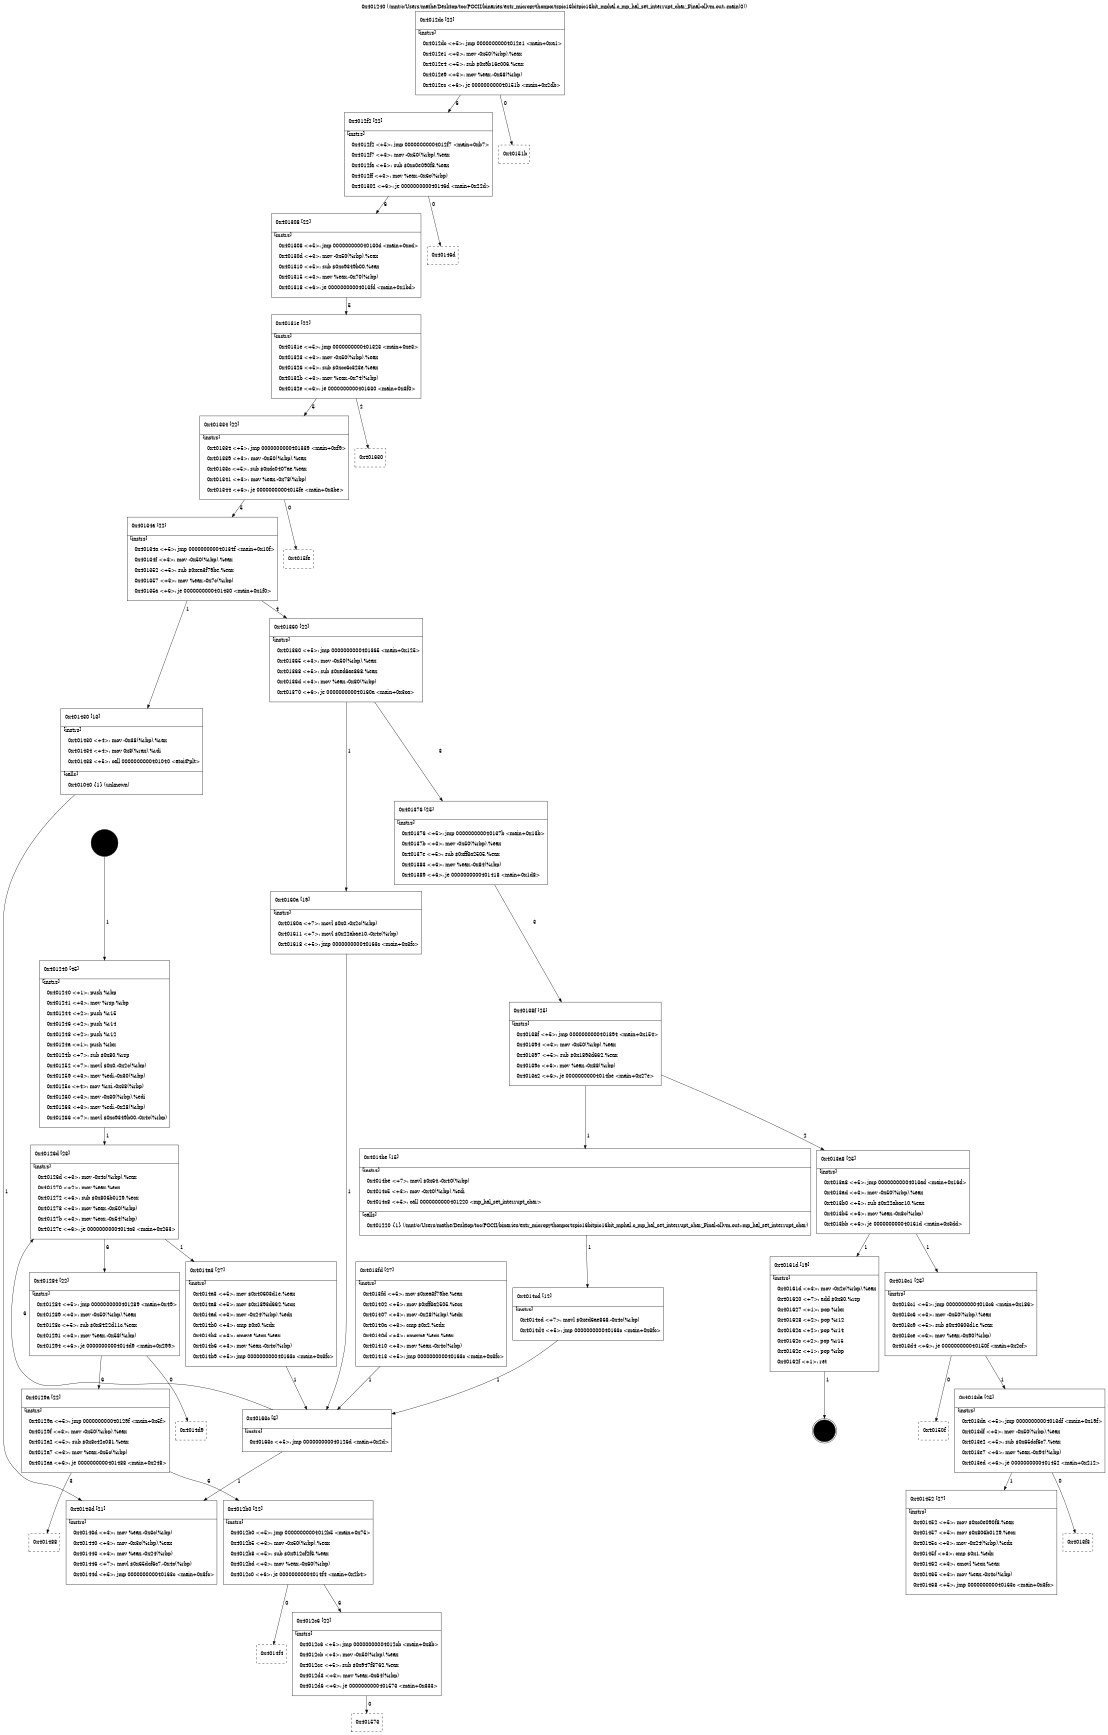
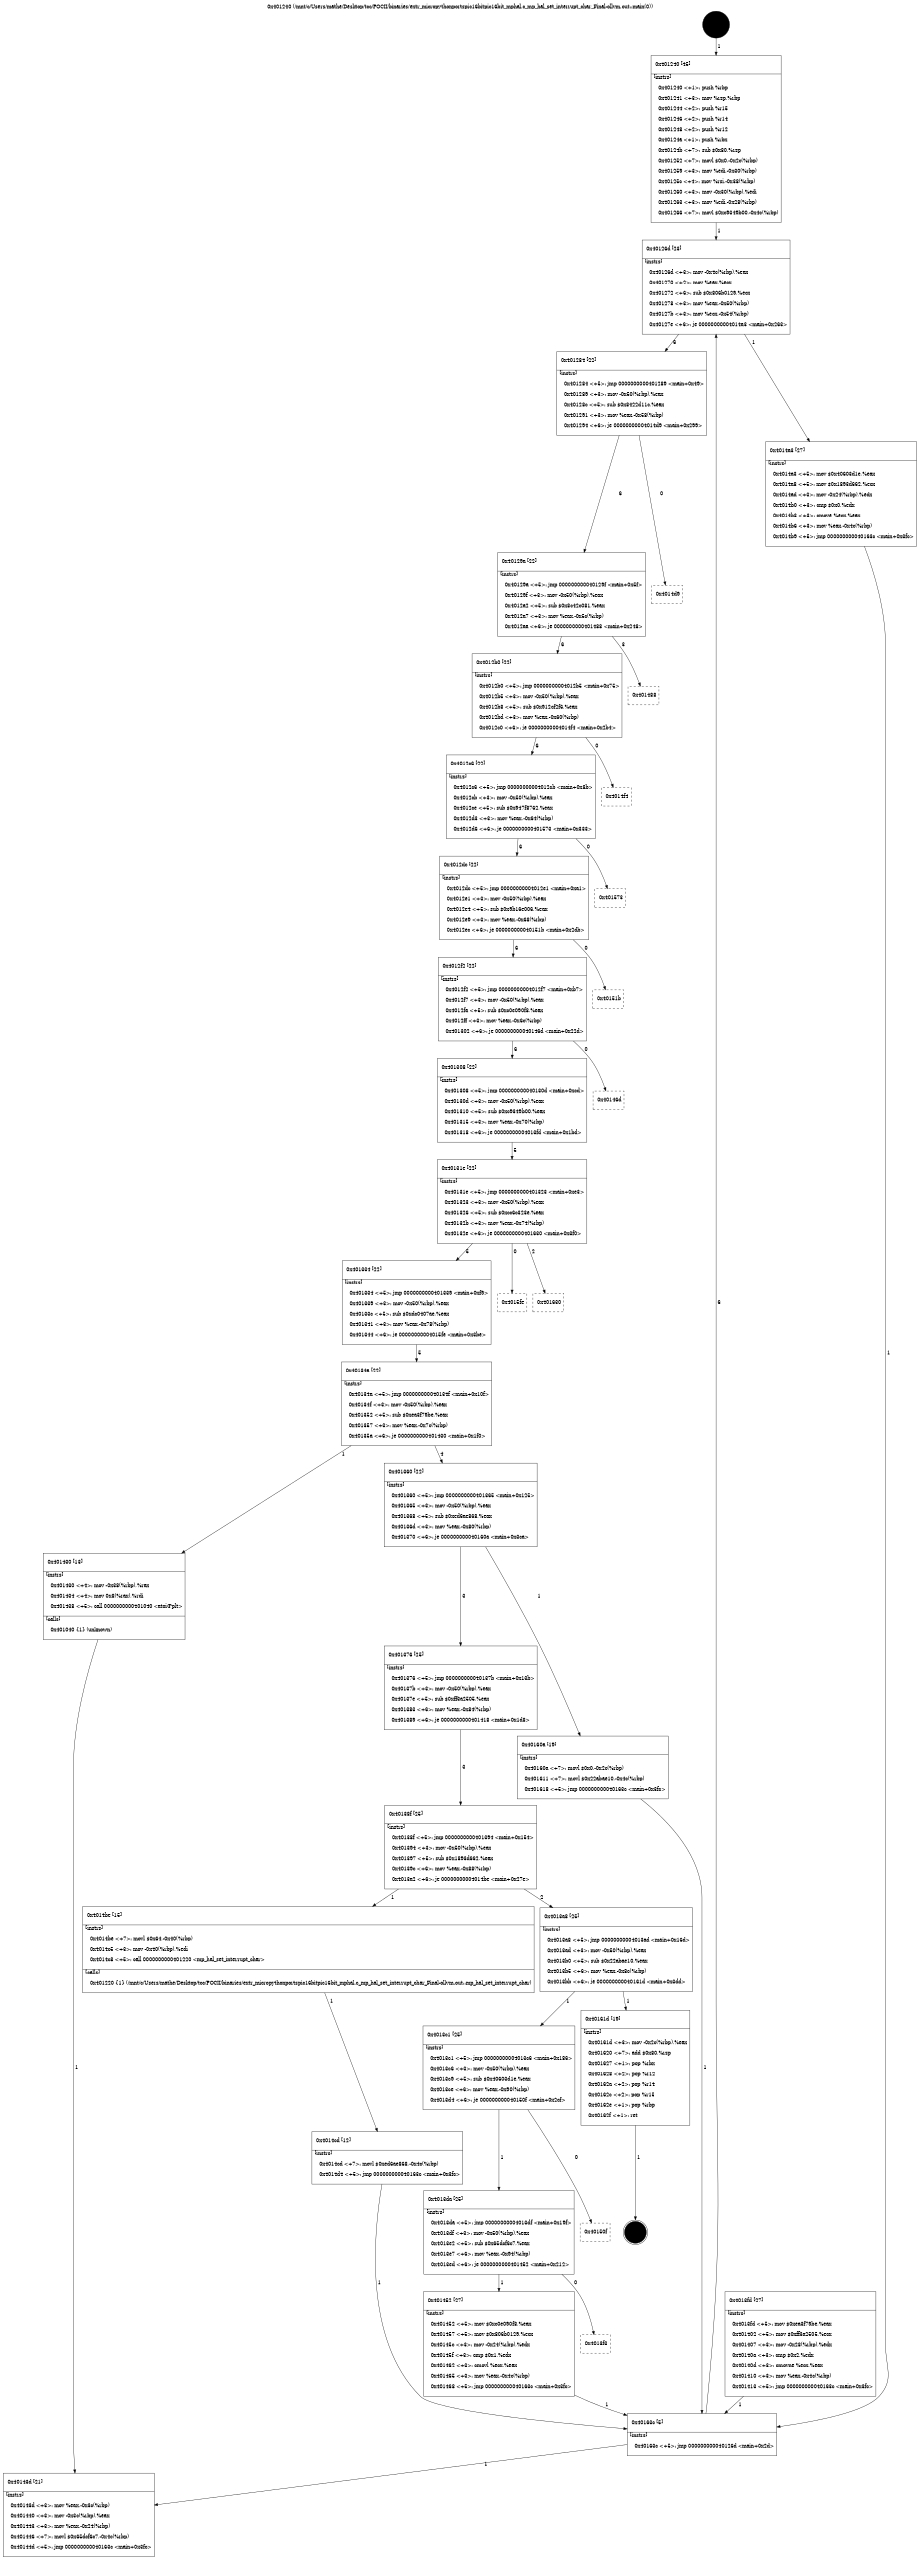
  digraph {
    label="0x401240 (/mnt/c/Users/mathe/Desktop/tcc/POCII/binaries/extr_micropythonportspic16bitpic16bit_mphal.c_mp_hal_set_interrupt_char_Final-ollvm.out::main(0))"
    labelloc=t
    node [shape=record]
    Entry [fillcolor=black height=0.3 shape=circle style=filled width=0.3]
    n2 [label="{\n     0x401240 [45]\l\n     | [instrs]\l\n     &nbsp;&nbsp;0x401240 \<+1\>: push %rbp\l\n     &nbsp;&nbsp;0x401241 \<+3\>: mov %rsp,%rbp\l\n     &nbsp;&nbsp;0x401244 \<+2\>: push %r15\l\n     &nbsp;&nbsp;0x401246 \<+2\>: push %r14\l\n     &nbsp;&nbsp;0x401248 \<+2\>: push %r12\l\n     &nbsp;&nbsp;0x40124a \<+1\>: push %rbx\l\n     &nbsp;&nbsp;0x40124b \<+7\>: sub $0x80,%rsp\l\n     &nbsp;&nbsp;0x401252 \<+7\>: movl $0x0,-0x2c(%rbp)\l\n     &nbsp;&nbsp;0x401259 \<+3\>: mov %edi,-0x30(%rbp)\l\n     &nbsp;&nbsp;0x40125c \<+4\>: mov %rsi,-0x38(%rbp)\l\n     &nbsp;&nbsp;0x401260 \<+3\>: mov -0x30(%rbp),%edi\l\n     &nbsp;&nbsp;0x401263 \<+3\>: mov %edi,-0x28(%rbp)\l\n     &nbsp;&nbsp;0x401266 \<+7\>: movl $0xc9349b00,-0x4c(%rbp)\l\n  }"]
    n3 [label="{\n     0x40126d [23]\l\n     | [instrs]\l\n     &nbsp;&nbsp;0x40126d \<+3\>: mov -0x4c(%rbp),%eax\l\n     &nbsp;&nbsp;0x401270 \<+2\>: mov %eax,%ecx\l\n     &nbsp;&nbsp;0x401272 \<+6\>: sub $0x806b0129,%ecx\l\n     &nbsp;&nbsp;0x401278 \<+3\>: mov %eax,-0x50(%rbp)\l\n     &nbsp;&nbsp;0x40127b \<+3\>: mov %ecx,-0x54(%rbp)\l\n     &nbsp;&nbsp;0x40127e \<+6\>: je 00000000004014a3 \<main+0x263\>\l\n  }"]
    n4 [label="{\n     0x4014a3 [27]\l\n     | [instrs]\l\n     &nbsp;&nbsp;0x4014a3 \<+5\>: mov $0x40603d1e,%eax\l\n     &nbsp;&nbsp;0x4014a8 \<+5\>: mov $0x1893d662,%ecx\l\n     &nbsp;&nbsp;0x4014ad \<+3\>: mov -0x24(%rbp),%edx\l\n     &nbsp;&nbsp;0x4014b0 \<+3\>: cmp $0x0,%edx\l\n     &nbsp;&nbsp;0x4014b3 \<+3\>: cmove %ecx,%eax\l\n     &nbsp;&nbsp;0x4014b6 \<+3\>: mov %eax,-0x4c(%rbp)\l\n     &nbsp;&nbsp;0x4014b9 \<+5\>: jmp 000000000040163c \<main+0x3fc\>\l\n  }"]
    n5 [label="{\n     0x401284 [22]\l\n     | [instrs]\l\n     &nbsp;&nbsp;0x401284 \<+5\>: jmp 0000000000401289 \<main+0x49\>\l\n     &nbsp;&nbsp;0x401289 \<+3\>: mov -0x50(%rbp),%eax\l\n     &nbsp;&nbsp;0x40128c \<+5\>: sub $0x8422d11c,%eax\l\n     &nbsp;&nbsp;0x401291 \<+3\>: mov %eax,-0x58(%rbp)\l\n     &nbsp;&nbsp;0x401294 \<+6\>: je 00000000004014d9 \<main+0x299\>\l\n  }"]
    n6 [label="{\n     0x40163c [5]\l\n     | [instrs]\l\n     &nbsp;&nbsp;0x40163c \<+5\>: jmp 000000000040126d \<main+0x2d\>\l\n  }"]
    n7 [label="{\n     0x4014d9\l\n  }" style=dashed]
    n8 [label="{\n     0x40129a [22]\l\n     | [instrs]\l\n     &nbsp;&nbsp;0x40129a \<+5\>: jmp 000000000040129f \<main+0x5f\>\l\n     &nbsp;&nbsp;0x40129f \<+3\>: mov -0x50(%rbp),%eax\l\n     &nbsp;&nbsp;0x4012a2 \<+5\>: sub $0x8c42c081,%eax\l\n     &nbsp;&nbsp;0x4012a7 \<+3\>: mov %eax,-0x5c(%rbp)\l\n     &nbsp;&nbsp;0x4012aa \<+6\>: je 0000000000401488 \<main+0x248\>\l\n  }"]
    n9 [label="{\n     0x40143d [21]\l\n     | [instrs]\l\n     &nbsp;&nbsp;0x40143d \<+3\>: mov %eax,-0x3c(%rbp)\l\n     &nbsp;&nbsp;0x401440 \<+3\>: mov -0x3c(%rbp),%eax\l\n     &nbsp;&nbsp;0x401443 \<+3\>: mov %eax,-0x24(%rbp)\l\n     &nbsp;&nbsp;0x401446 \<+7\>: movl $0x65dcf6c7,-0x4c(%rbp)\l\n     &nbsp;&nbsp;0x40144d \<+5\>: jmp 000000000040163c \<main+0x3fc\>\l\n  }"]
    n10 [label="{\n     0x401488\l\n  }" style=dashed]
    n11 [label="{\n     0x4012b0 [22]\l\n     | [instrs]\l\n     &nbsp;&nbsp;0x4012b0 \<+5\>: jmp 00000000004012b5 \<main+0x75\>\l\n     &nbsp;&nbsp;0x4012b5 \<+3\>: mov -0x50(%rbp),%eax\l\n     &nbsp;&nbsp;0x4012b8 \<+5\>: sub $0x912cf2f6,%eax\l\n     &nbsp;&nbsp;0x4012bd \<+3\>: mov %eax,-0x60(%rbp)\l\n     &nbsp;&nbsp;0x4012c0 \<+6\>: je 00000000004014f4 \<main+0x2b4\>\l\n  }"]
    Exit [fillcolor=black height=0.3 peripheries=2 shape=circle style=filled width=0.3]
    n13 [label="{\n     0x4014f4\l\n  }" style=dashed]
    n14 [label="{\n     0x4012c6 [22]\l\n     | [instrs]\l\n     &nbsp;&nbsp;0x4012c6 \<+5\>: jmp 00000000004012cb \<main+0x8b\>\l\n     &nbsp;&nbsp;0x4012cb \<+3\>: mov -0x50(%rbp),%eax\l\n     &nbsp;&nbsp;0x4012ce \<+5\>: sub $0x947f8762,%eax\l\n     &nbsp;&nbsp;0x4012d3 \<+3\>: mov %eax,-0x64(%rbp)\l\n     &nbsp;&nbsp;0x4012d6 \<+6\>: je 0000000000401573 \<main+0x333\>\l\n  }"]
    n15 [label="{\n     0x4014cd [12]\l\n     | [instrs]\l\n     &nbsp;&nbsp;0x4014cd \<+7\>: movl $0xed6ae868,-0x4c(%rbp)\l\n     &nbsp;&nbsp;0x4014d4 \<+5\>: jmp 000000000040163c \<main+0x3fc\>\l\n  }"]
    n16 [label="{\n     0x401573\l\n  }" style=dashed]
    n17 [label="{\n     0x4012dc [22]\l\n     | [instrs]\l\n     &nbsp;&nbsp;0x4012dc \<+5\>: jmp 00000000004012e1 \<main+0xa1\>\l\n     &nbsp;&nbsp;0x4012e1 \<+3\>: mov -0x50(%rbp),%eax\l\n     &nbsp;&nbsp;0x4012e4 \<+5\>: sub $0x9b16e006,%eax\l\n     &nbsp;&nbsp;0x4012e9 \<+3\>: mov %eax,-0x68(%rbp)\l\n     &nbsp;&nbsp;0x4012ec \<+6\>: je 000000000040151b \<main+0x2db\>\l\n  }"]
    n18 [label="{\n     0x4013f3\l\n  }" style=dashed]
    n19 [label="{\n     0x40151b\l\n  }" style=dashed]
    n20 [label="{\n     0x4012f2 [22]\l\n     | [instrs]\l\n     &nbsp;&nbsp;0x4012f2 \<+5\>: jmp 00000000004012f7 \<main+0xb7\>\l\n     &nbsp;&nbsp;0x4012f7 \<+3\>: mov -0x50(%rbp),%eax\l\n     &nbsp;&nbsp;0x4012fa \<+5\>: sub $0xc0e090f8,%eax\l\n     &nbsp;&nbsp;0x4012ff \<+3\>: mov %eax,-0x6c(%rbp)\l\n     &nbsp;&nbsp;0x401302 \<+6\>: je 000000000040146d \<main+0x22d\>\l\n  }"]
    n21 [label="{\n     0x401452 [27]\l\n     | [instrs]\l\n     &nbsp;&nbsp;0x401452 \<+5\>: mov $0xc0e090f8,%eax\l\n     &nbsp;&nbsp;0x401457 \<+5\>: mov $0x806b0129,%ecx\l\n     &nbsp;&nbsp;0x40145c \<+3\>: mov -0x24(%rbp),%edx\l\n     &nbsp;&nbsp;0x40145f \<+3\>: cmp $0x1,%edx\l\n     &nbsp;&nbsp;0x401462 \<+3\>: cmovl %ecx,%eax\l\n     &nbsp;&nbsp;0x401465 \<+3\>: mov %eax,-0x4c(%rbp)\l\n     &nbsp;&nbsp;0x401468 \<+5\>: jmp 000000000040163c \<main+0x3fc\>\l\n  }"]
    n22 [label="{\n     0x40146d\l\n  }" style=dashed]
    n23 [label="{\n     0x401308 [22]\l\n     | [instrs]\l\n     &nbsp;&nbsp;0x401308 \<+5\>: jmp 000000000040130d \<main+0xcd\>\l\n     &nbsp;&nbsp;0x40130d \<+3\>: mov -0x50(%rbp),%eax\l\n     &nbsp;&nbsp;0x401310 \<+5\>: sub $0xc9349b00,%eax\l\n     &nbsp;&nbsp;0x401315 \<+3\>: mov %eax,-0x70(%rbp)\l\n     &nbsp;&nbsp;0x401318 \<+6\>: je 00000000004013fd \<main+0x1bd\>\l\n  }"]
    n24 [label="{\n     0x4013da [25]\l\n     | [instrs]\l\n     &nbsp;&nbsp;0x4013da \<+5\>: jmp 00000000004013df \<main+0x19f\>\l\n     &nbsp;&nbsp;0x4013df \<+3\>: mov -0x50(%rbp),%eax\l\n     &nbsp;&nbsp;0x4013e2 \<+5\>: sub $0x65dcf6c7,%eax\l\n     &nbsp;&nbsp;0x4013e7 \<+6\>: mov %eax,-0x94(%rbp)\l\n     &nbsp;&nbsp;0x4013ed \<+6\>: je 0000000000401452 \<main+0x212\>\l\n  }"]
    n25 [label="{\n     0x40131e [22]\l\n     | [instrs]\l\n     &nbsp;&nbsp;0x40131e \<+5\>: jmp 0000000000401323 \<main+0xe3\>\l\n     &nbsp;&nbsp;0x401323 \<+3\>: mov -0x50(%rbp),%eax\l\n     &nbsp;&nbsp;0x401326 \<+5\>: sub $0xcc6c323e,%eax\l\n     &nbsp;&nbsp;0x40132b \<+3\>: mov %eax,-0x74(%rbp)\l\n     &nbsp;&nbsp;0x40132e \<+6\>: je 0000000000401630 \<main+0x3f0\>\l\n  }"]
    n26 [label="{\n     0x40150f\l\n  }" style=dashed]
    n27 [label="{\n     0x4013fd [27]\l\n     | [instrs]\l\n     &nbsp;&nbsp;0x4013fd \<+5\>: mov $0xea3f79be,%eax\l\n     &nbsp;&nbsp;0x401402 \<+5\>: mov $0xff3a2505,%ecx\l\n     &nbsp;&nbsp;0x401407 \<+3\>: mov -0x28(%rbp),%edx\l\n     &nbsp;&nbsp;0x40140a \<+3\>: cmp $0x2,%edx\l\n     &nbsp;&nbsp;0x40140d \<+3\>: cmovne %ecx,%eax\l\n     &nbsp;&nbsp;0x401410 \<+3\>: mov %eax,-0x4c(%rbp)\l\n     &nbsp;&nbsp;0x401413 \<+5\>: jmp 000000000040163c \<main+0x3fc\>\l\n  }"]
    n28 [label="{\n     0x401630\l\n  }" style=dashed]
    n29 [label="{\n     0x401334 [22]\l\n     | [instrs]\l\n     &nbsp;&nbsp;0x401334 \<+5\>: jmp 0000000000401339 \<main+0xf9\>\l\n     &nbsp;&nbsp;0x401339 \<+3\>: mov -0x50(%rbp),%eax\l\n     &nbsp;&nbsp;0x40133c \<+5\>: sub $0xdc0407ae,%eax\l\n     &nbsp;&nbsp;0x401341 \<+3\>: mov %eax,-0x78(%rbp)\l\n     &nbsp;&nbsp;0x401344 \<+6\>: je 00000000004015fe \<main+0x3be\>\l\n  }"]
    n30 [label="{\n     0x4013c1 [25]\l\n     | [instrs]\l\n     &nbsp;&nbsp;0x4013c1 \<+5\>: jmp 00000000004013c6 \<main+0x186\>\l\n     &nbsp;&nbsp;0x4013c6 \<+3\>: mov -0x50(%rbp),%eax\l\n     &nbsp;&nbsp;0x4013c9 \<+5\>: sub $0x40603d1e,%eax\l\n     &nbsp;&nbsp;0x4013ce \<+6\>: mov %eax,-0x90(%rbp)\l\n     &nbsp;&nbsp;0x4013d4 \<+6\>: je 000000000040150f \<main+0x2cf\>\l\n  }"]
    n31 [label="{\n     0x4015fe\l\n  }" style=dashed]
    n32 [label="{\n     0x40134a [22]\l\n     | [instrs]\l\n     &nbsp;&nbsp;0x40134a \<+5\>: jmp 000000000040134f \<main+0x10f\>\l\n     &nbsp;&nbsp;0x40134f \<+3\>: mov -0x50(%rbp),%eax\l\n     &nbsp;&nbsp;0x401352 \<+5\>: sub $0xea3f79be,%eax\l\n     &nbsp;&nbsp;0x401357 \<+3\>: mov %eax,-0x7c(%rbp)\l\n     &nbsp;&nbsp;0x40135a \<+6\>: je 0000000000401430 \<main+0x1f0\>\l\n  }"]
    n33 [label="{\n     0x40161d [19]\l\n     | [instrs]\l\n     &nbsp;&nbsp;0x40161d \<+3\>: mov -0x2c(%rbp),%eax\l\n     &nbsp;&nbsp;0x401620 \<+7\>: add $0x80,%rsp\l\n     &nbsp;&nbsp;0x401627 \<+1\>: pop %rbx\l\n     &nbsp;&nbsp;0x401628 \<+2\>: pop %r12\l\n     &nbsp;&nbsp;0x40162a \<+2\>: pop %r14\l\n     &nbsp;&nbsp;0x40162c \<+2\>: pop %r15\l\n     &nbsp;&nbsp;0x40162e \<+1\>: pop %rbp\l\n     &nbsp;&nbsp;0x40162f \<+1\>: ret\l\n  }"]
    n34 [label="{\n     0x401430 [13]\l\n     | [instrs]\l\n     &nbsp;&nbsp;0x401430 \<+4\>: mov -0x38(%rbp),%rax\l\n     &nbsp;&nbsp;0x401434 \<+4\>: mov 0x8(%rax),%rdi\l\n     &nbsp;&nbsp;0x401438 \<+5\>: call 0000000000401040 \<atoi@plt\>\l\n     | [calls]\l\n     &nbsp;&nbsp;0x401040 \{1\} (unknown)\l\n  }"]
    n35 [label="{\n     0x401360 [22]\l\n     | [instrs]\l\n     &nbsp;&nbsp;0x401360 \<+5\>: jmp 0000000000401365 \<main+0x125\>\l\n     &nbsp;&nbsp;0x401365 \<+3\>: mov -0x50(%rbp),%eax\l\n     &nbsp;&nbsp;0x401368 \<+5\>: sub $0xed6ae868,%eax\l\n     &nbsp;&nbsp;0x40136d \<+3\>: mov %eax,-0x80(%rbp)\l\n     &nbsp;&nbsp;0x401370 \<+6\>: je 000000000040160a \<main+0x3ca\>\l\n  }"]
    n36 [label="{\n     0x4013a8 [25]\l\n     | [instrs]\l\n     &nbsp;&nbsp;0x4013a8 \<+5\>: jmp 00000000004013ad \<main+0x16d\>\l\n     &nbsp;&nbsp;0x4013ad \<+3\>: mov -0x50(%rbp),%eax\l\n     &nbsp;&nbsp;0x4013b0 \<+5\>: sub $0x22abae10,%eax\l\n     &nbsp;&nbsp;0x4013b5 \<+6\>: mov %eax,-0x8c(%rbp)\l\n     &nbsp;&nbsp;0x4013bb \<+6\>: je 000000000040161d \<main+0x3dd\>\l\n  }"]
    n37 [label="{\n     0x40160a [19]\l\n     | [instrs]\l\n     &nbsp;&nbsp;0x40160a \<+7\>: movl $0x0,-0x2c(%rbp)\l\n     &nbsp;&nbsp;0x401611 \<+7\>: movl $0x22abae10,-0x4c(%rbp)\l\n     &nbsp;&nbsp;0x401618 \<+5\>: jmp 000000000040163c \<main+0x3fc\>\l\n  }"]
    n38 [label="{\n     0x401376 [25]\l\n     | [instrs]\l\n     &nbsp;&nbsp;0x401376 \<+5\>: jmp 000000000040137b \<main+0x13b\>\l\n     &nbsp;&nbsp;0x40137b \<+3\>: mov -0x50(%rbp),%eax\l\n     &nbsp;&nbsp;0x40137e \<+5\>: sub $0xff3a2505,%eax\l\n     &nbsp;&nbsp;0x401383 \<+6\>: mov %eax,-0x84(%rbp)\l\n     &nbsp;&nbsp;0x401389 \<+6\>: je 0000000000401418 \<main+0x1d8\>\l\n  }"]
    n39 [label="{\n     0x4014be [15]\l\n     | [instrs]\l\n     &nbsp;&nbsp;0x4014be \<+7\>: movl $0x64,-0x40(%rbp)\l\n     &nbsp;&nbsp;0x4014c5 \<+3\>: mov -0x40(%rbp),%edi\l\n     &nbsp;&nbsp;0x4014c8 \<+5\>: call 0000000000401220 \<mp_hal_set_interrupt_char\>\l\n     | [calls]\l\n     &nbsp;&nbsp;0x401220 \{1\} (/mnt/c/Users/mathe/Desktop/tcc/POCII/binaries/extr_micropythonportspic16bitpic16bit_mphal.c_mp_hal_set_interrupt_char_Final-ollvm.out::mp_hal_set_interrupt_char)\l\n  }"]
    n40 [label="{\n     0x40138f [25]\l\n     | [instrs]\l\n     &nbsp;&nbsp;0x40138f \<+5\>: jmp 0000000000401394 \<main+0x154\>\l\n     &nbsp;&nbsp;0x401394 \<+3\>: mov -0x50(%rbp),%eax\l\n     &nbsp;&nbsp;0x401397 \<+5\>: sub $0x1893d662,%eax\l\n     &nbsp;&nbsp;0x40139c \<+6\>: mov %eax,-0x88(%rbp)\l\n     &nbsp;&nbsp;0x4013a2 \<+6\>: je 00000000004014be \<main+0x27e\>\l\n  }"]
    Entry -> n2 [label=" 1"]
    n2 -> n3 [label=" 1"]
    n3 -> n4 [label=" 1"]
    n3 -> n5 [label=" 6"]
    n4 -> n6 [label=" 1"]
    n5 -> n7 [label=" 0"]
    n5 -> n8 [label=" 6"]
    n6 -> n3 [label=" 6"]
    n6 -> n9 [label=" 1"]
    n8 -> n10 [label=" 3"]
    n8 -> n11 [label=" 6"]
    n11 -> n13 [label=" 0"]
    n11 -> n14 [label=" 6"]
    n14 -> n16 [label=" 0"]
+   n14 -> n17 [label=" 6"]
    n15 -> n6 [label=" 1"]
    n17 -> n19 [label=" 0"]
    n17 -> n20 [label=" 6"]
    n20 -> n22 [label=" 0"]
    n20 -> n23 [label=" 6"]
+   n21 -> n6 [label=" 1"]
    n23 -> n25 [label=" 5"]
    n24 -> n18 [label=" 0"]
    n24 -> n21 [label=" 1"]
    n25 -> n28 [label=" 2"]
    n25 -> n29 [label=" 5"]
    n27 -> n6 [label=" 1"]
-   n29 -> n31 [label=" 0"]
+   n25 -> n31 [label=" 0"]
    n29 -> n32 [label=" 5"]
    n30 -> n24 [label=" 1"]
    n30 -> n26 [label=" 0"]
    n32 -> n34 [label=" 1"]
    n32 -> n35 [label=" 4"]
    n33 -> Exit [label=" 1"]
    n34 -> n9 [label=" 1"]
    n35 -> n37 [label=" 1"]
    n35 -> n38 [label=" 3"]
    n36 -> n30 [label=" 1"]
    n36 -> n33 [label=" 1"]
    n37 -> n6 [label=" 1"]
    n38 -> n40 [label=" 3"]
    n39 -> n15 [label=" 1"]
    n40 -> n36 [label=" 2"]
    n40 -> n39 [label=" 1"]
  }
